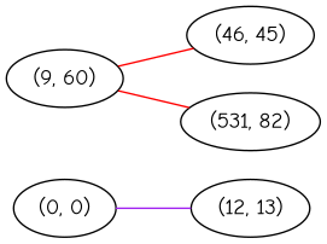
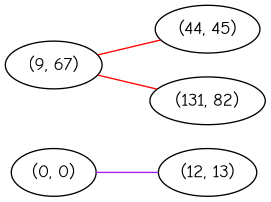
  graph {
    fontname="Comic Neue"
    rankdir=LR
    node [fontname="Comic Neue"]
    edge [color=red fontname="Comic Neue" weight=1]
    "(0, 0)"
    "(12, 13)"
-   "(9, 67)" [label="(9, 60)"]
-   "(44, 45)" [label="(46, 45)"]
-   "(131, 82)" [label="(531, 82)"]
+   "(9, 67)"
+   "(44, 45)"
+   "(131, 82)"
    "(0, 0)" -- "(12, 13)" [color=purple weight=4]
    "(9, 67)" -- "(44, 45)"
    "(9, 67)" -- "(131, 82)"
  }
